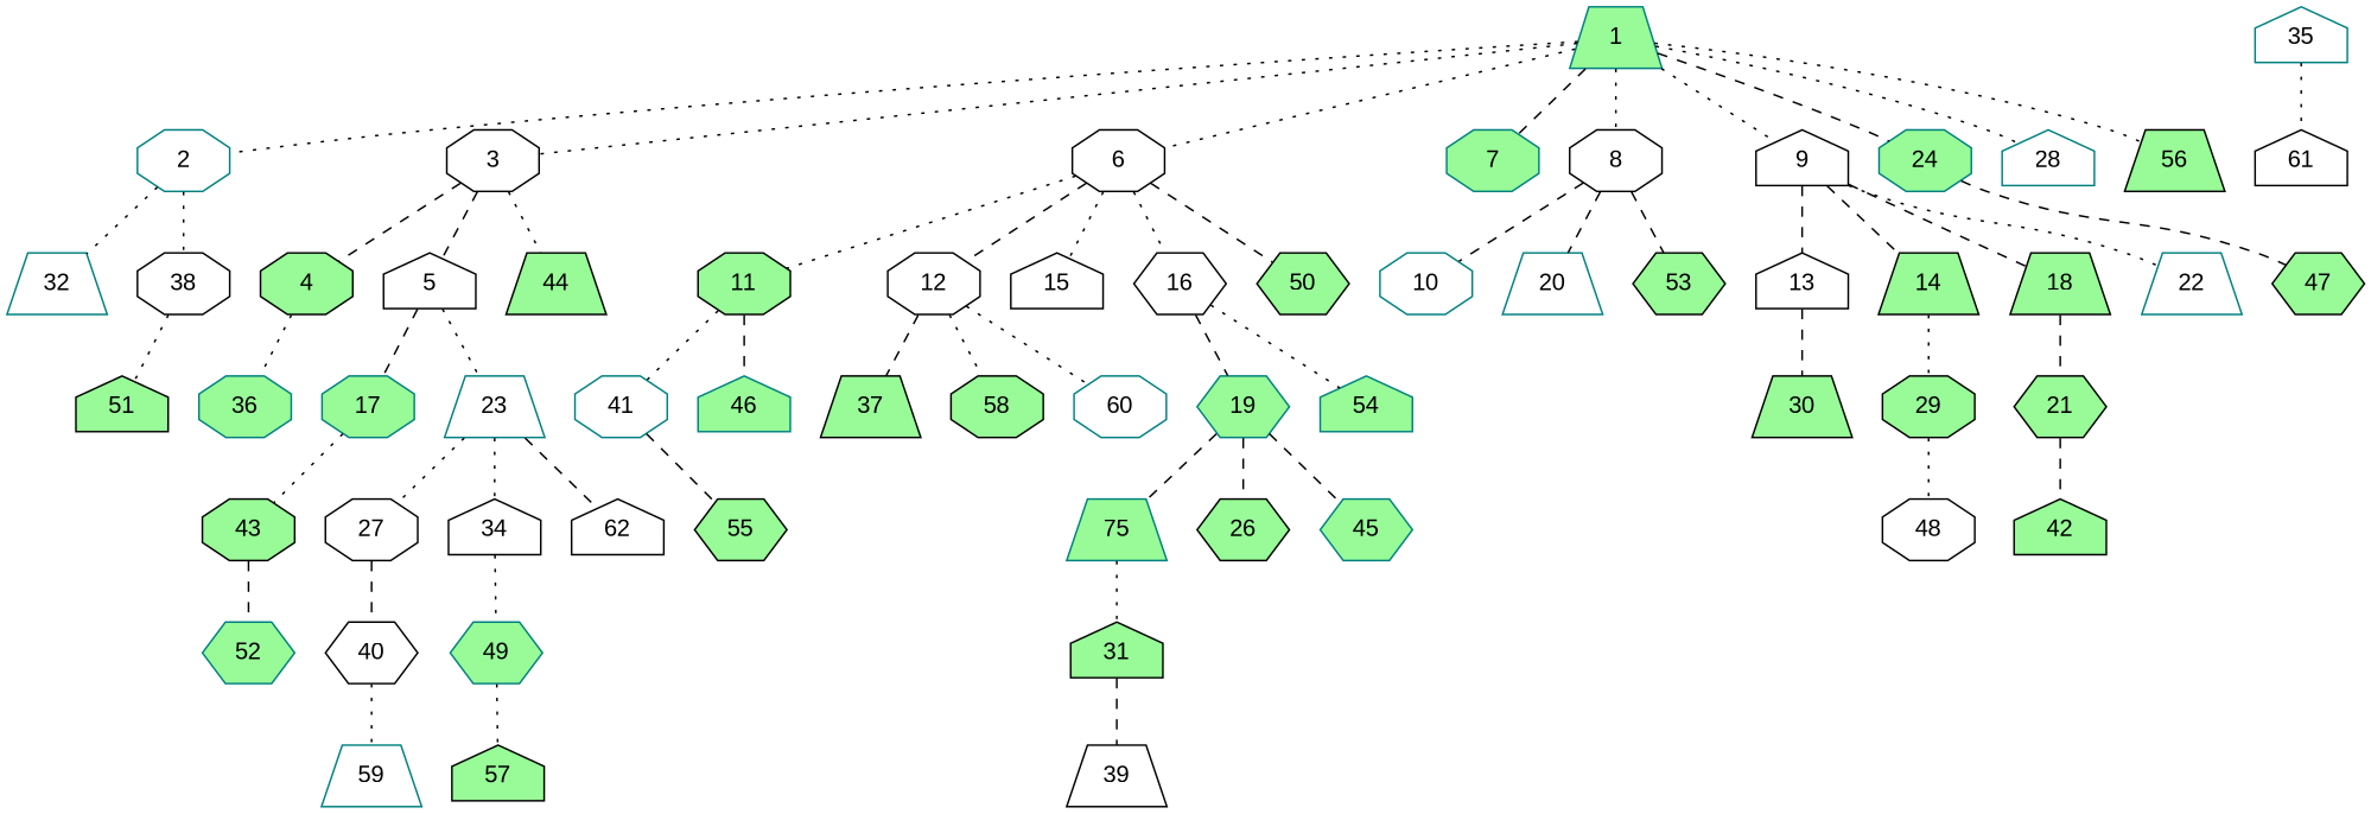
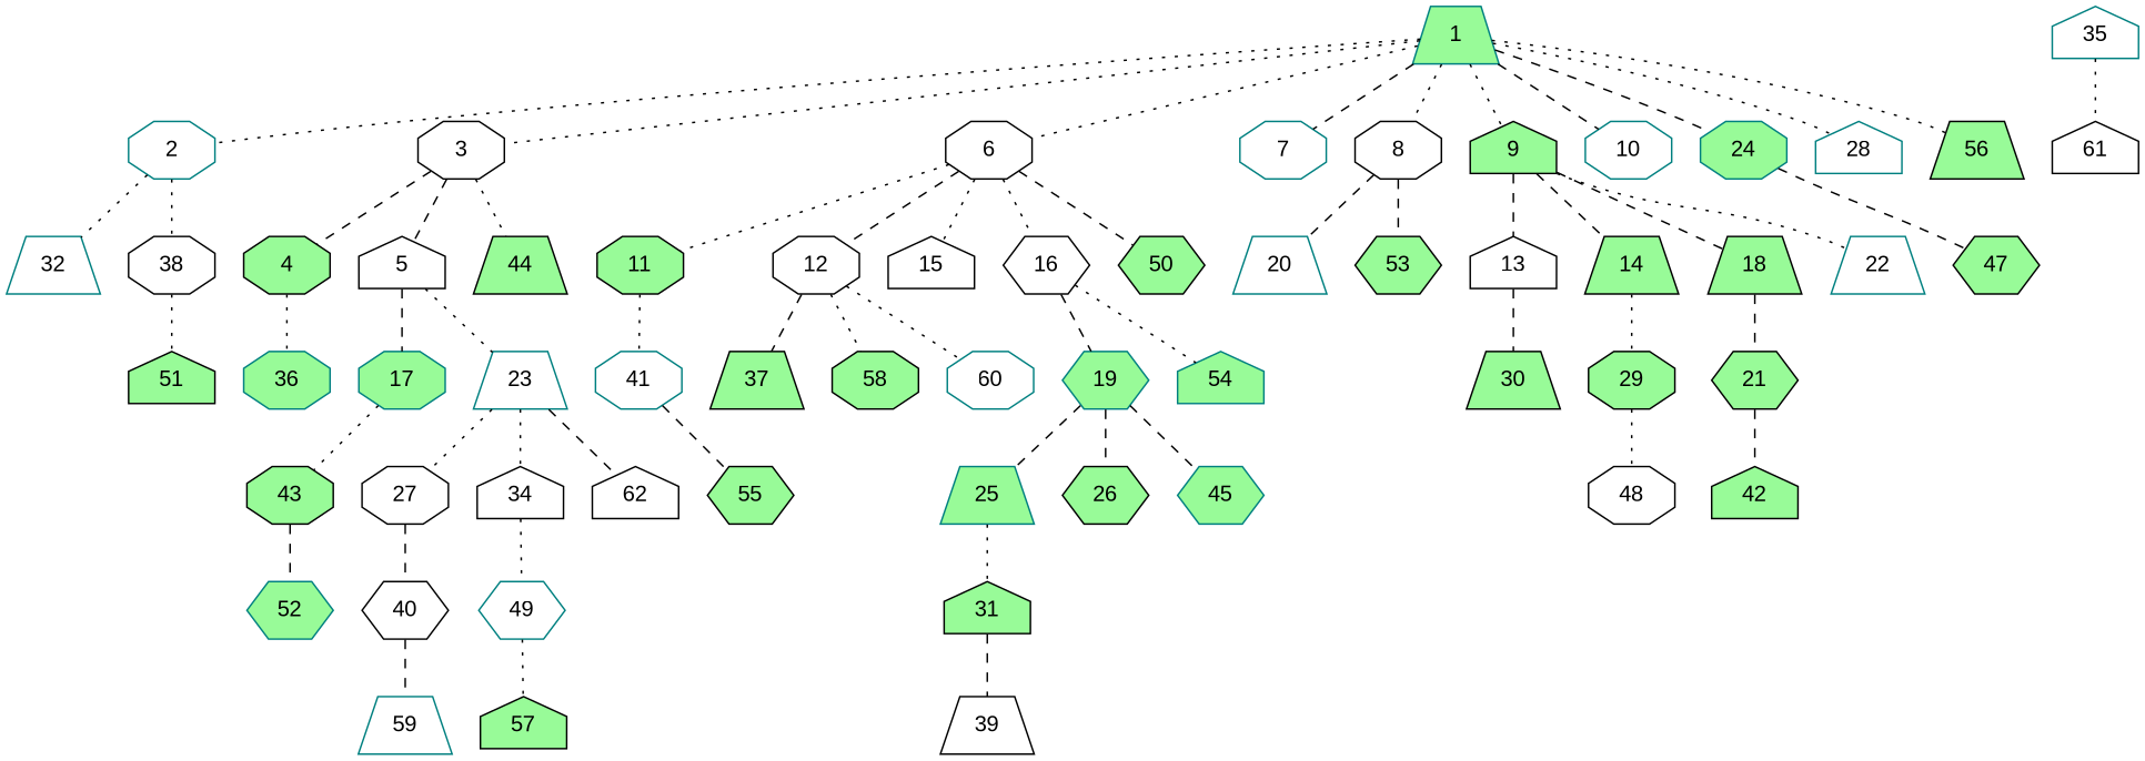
  graph {
    fontname="Liberation Sans"
    node [color=black fillcolor=palegreen fontname="Liberation Sans" shape=octagon style=filled]
    edge [fontname="Liberation Sans" style=dotted]
    1 [color=teal shape=trapezium]
    2 [color=teal fillcolor=white]
    3 [fillcolor=white]
    6 [fillcolor=white]
-   7 [color=teal]
+   7 [color=teal fillcolor=white]
    8 [fillcolor=white]
-   9 [fillcolor=white shape=house]
+   9 [shape=house]
    10 [color=teal fillcolor=white]
    24 [color=teal]
    28 [color=teal fillcolor=white shape=house]
    56 [shape=trapezium]
    32 [color=teal fillcolor=white shape=trapezium]
    38 [fillcolor=white]
    4
    5 [fillcolor=white shape=house]
    44 [shape=trapezium]
    11
    12 [fillcolor=white]
    15 [fillcolor=white shape=house]
    16 [fillcolor=white shape=hexagon]
    50 [shape=hexagon]
    20 [color=teal fillcolor=white shape=trapezium]
    53 [shape=hexagon]
    13 [fillcolor=white shape=house]
    14 [shape=trapezium]
    18 [shape=trapezium]
    22 [color=teal fillcolor=white shape=trapezium]
    47 [shape=hexagon]
    51 [shape=house]
    36 [color=teal]
    17 [color=teal]
    23 [color=teal fillcolor=white shape=trapezium]
    43
    27 [fillcolor=white]
    34 [fillcolor=white shape=house]
    62 [fillcolor=white shape=house]
    41 [color=teal fillcolor=white]
-   46 [color=teal shape=house]
    37 [shape=trapezium]
    58
    60 [color=teal fillcolor=white]
    19 [color=teal shape=hexagon]
    54 [color=teal shape=house]
    30 [shape=trapezium]
    29
    21 [shape=hexagon]
    35 [color=teal fillcolor=white shape=house]
    61 [fillcolor=white shape=house]
    55 [shape=hexagon]
    48 [fillcolor=white]
-   25 [color=teal shape=trapezium label=75]
+   25 [color=teal shape=trapezium]
    26 [shape=hexagon]
    45 [color=teal shape=hexagon]
    52 [color=teal shape=hexagon]
    42 [shape=house]
    31 [shape=house]
    40 [fillcolor=white shape=hexagon]
-   49 [color=teal shape=hexagon]
+   49 [color=teal fillcolor=white shape=hexagon]
    39 [fillcolor=white shape=trapezium]
    59 [color=teal fillcolor=white shape=trapezium]
    57 [shape=house]
    1 -- 2
    1 -- 3
    1 -- 6
    1 -- 7 [style=dashed]
    1 -- 8
    1 -- 9
-   8 -- 10 [style=dashed]
+   1 -- 10 [style=dashed]
    1 -- 24 [style=dashed]
    1 -- 28
    1 -- 56
    2 -- 32
    2 -- 38
    3 -- 4 [style=dashed]
    3 -- 5 [style=dashed]
    3 -- 44
    6 -- 11
    6 -- 12 [style=dashed]
    6 -- 15
    6 -- 16
    6 -- 50 [style=dashed]
    8 -- 20 [style=dashed]
    8 -- 53 [style=dashed]
    9 -- 13 [style=dashed]
    9 -- 14 [style=dashed]
    9 -- 18 [style=dashed]
    9 -- 22
    24 -- 47 [style=dashed]
    38 -- 51
    4 -- 36
    5 -- 17 [style=dashed]
    5 -- 23
    11 -- 41
-   11 -- 46 [style=dashed]
    12 -- 37 [style=dashed]
    12 -- 58
    12 -- 60
    16 -- 19 [style=dashed]
    16 -- 54
    13 -- 30 [style=dashed]
    14 -- 29
    18 -- 21 [style=dashed]
    17 -- 43
    23 -- 27
    23 -- 34
    23 -- 62 [style=dashed]
    43 -- 52 [style=dashed]
    27 -- 40 [style=dashed]
    34 -- 49
    41 -- 55 [style=dashed]
    19 -- 25 [style=dashed]
    19 -- 26 [style=dashed]
    19 -- 45 [style=dashed]
    29 -- 48
    21 -- 42 [style=dashed]
    35 -- 61
    25 -- 31
    31 -- 39 [style=dashed]
-   40 -- 59
+   40 -- 59 [style=dashed]
    49 -- 57
  }
